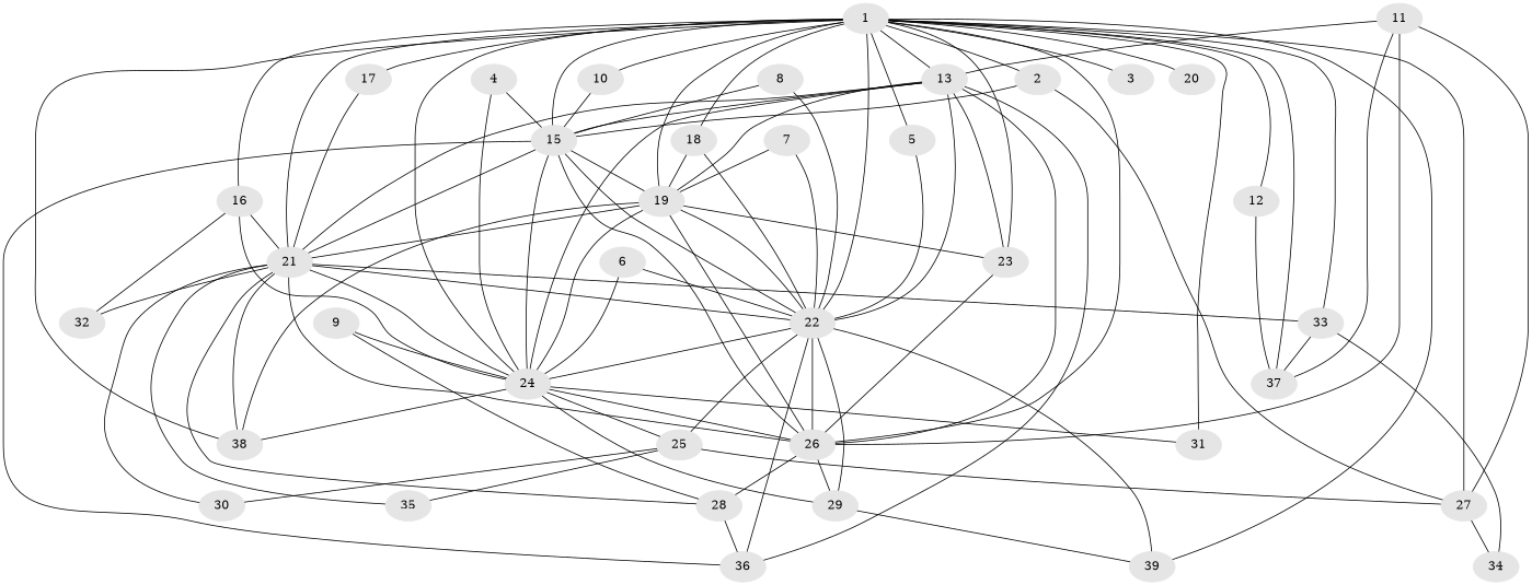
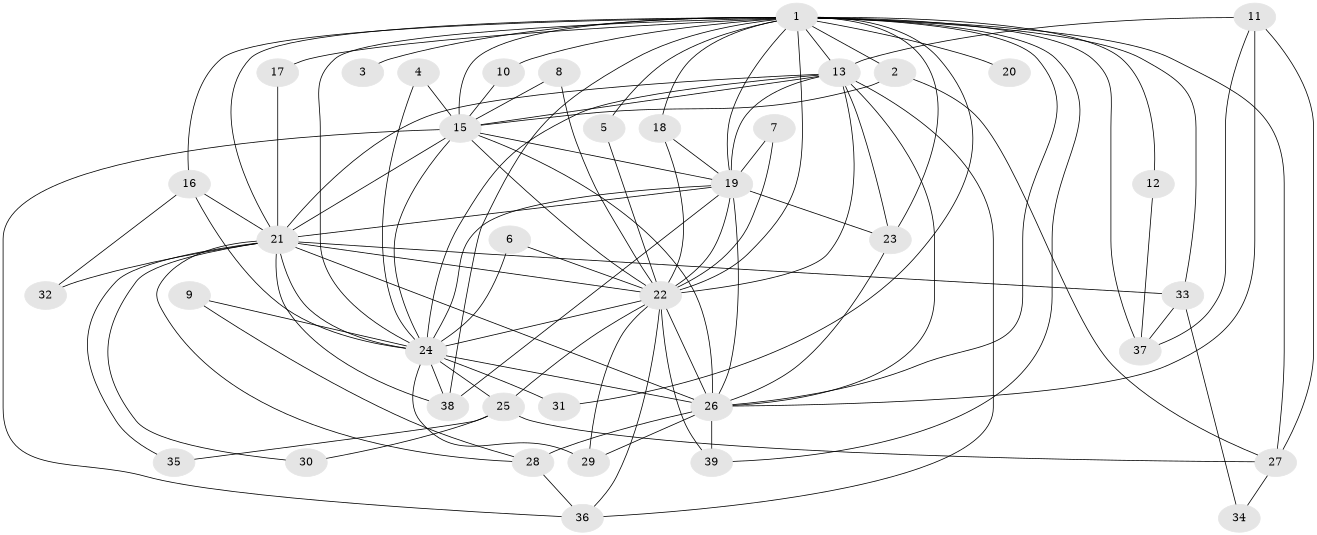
  graph {
    node [color=gray90 style=filled]
    edge [weight=1.0]
    1
    2
    3
    5
    10
    12
    13
    15
    16
    17
    18
    19
    20
    21
    22
    23
    24
    26
    27
    31
    33
    37
    38
    39
    7
    36
    32
    28
    30
    35
    25
    29
    34
    4
    6
    8
    9
    11
    1 -- 2
    1 -- 3
    1 -- 5
    1 -- 10
    1 -- 12
    1 -- 13 [weight=3.0]
    1 -- 15 [weight=3.0]
    1 -- 16
    1 -- 17 [weight=2.0]
    1 -- 18
    1 -- 19 [weight=3.0]
    1 -- 20
    1 -- 21 [weight=3.0]
    1 -- 22 [weight=4.0]
    1 -- 23
    1 -- 24 [weight=4.0]
    1 -- 26 [weight=3.0]
    1 -- 27 [weight=2.0]
    1 -- 31
    1 -- 33 [weight=2.0]
    1 -- 37 [weight=2.0]
    1 -- 38
    1 -- 39
    2 -- 15
    2 -- 27
    5 -- 22
    10 -- 15
    12 -- 37
    13 -- 15 [weight=2.0]
    13 -- 19
    13 -- 21
    13 -- 22
    13 -- 23
    13 -- 24
    13 -- 26
    13 -- 36
    15 -- 19
    15 -- 21 [weight=2.0]
    15 -- 22
    15 -- 24
    15 -- 26
    15 -- 36 [weight=2.0]
    16 -- 21
    16 -- 24
    16 -- 32
    17 -- 21
    18 -- 19
    18 -- 22
    19 -- 21
    19 -- 22
    19 -- 23
    19 -- 24 [weight=2.0]
    19 -- 26 [weight=2.0]
    19 -- 38
    21 -- 22
    21 -- 24
    21 -- 26 [weight=2.0]
    21 -- 33
    21 -- 38 [weight=2.0]
    21 -- 32
    21 -- 28
    21 -- 30
    21 -- 35
    22 -- 24
    22 -- 26
    22 -- 39
    22 -- 36 [weight=2.0]
    22 -- 25 [weight=2.0]
    22 -- 29
    23 -- 26
    24 -- 26 [weight=2.0]
    24 -- 31
    24 -- 38
    24 -- 25
    24 -- 29
-   29 -- 39
+   26 -- 39
    26 -- 28 [weight=3.0]
    26 -- 29
    27 -- 34
    33 -- 37
    33 -- 34
    7 -- 19
    7 -- 22
    28 -- 36
    25 -- 27
    25 -- 30
    25 -- 35
    4 -- 15
    4 -- 24
    6 -- 22
    6 -- 24
    8 -- 15
    8 -- 22
    9 -- 24
    9 -- 28
    11 -- 13
    11 -- 26
    11 -- 27
    11 -- 37
  }
